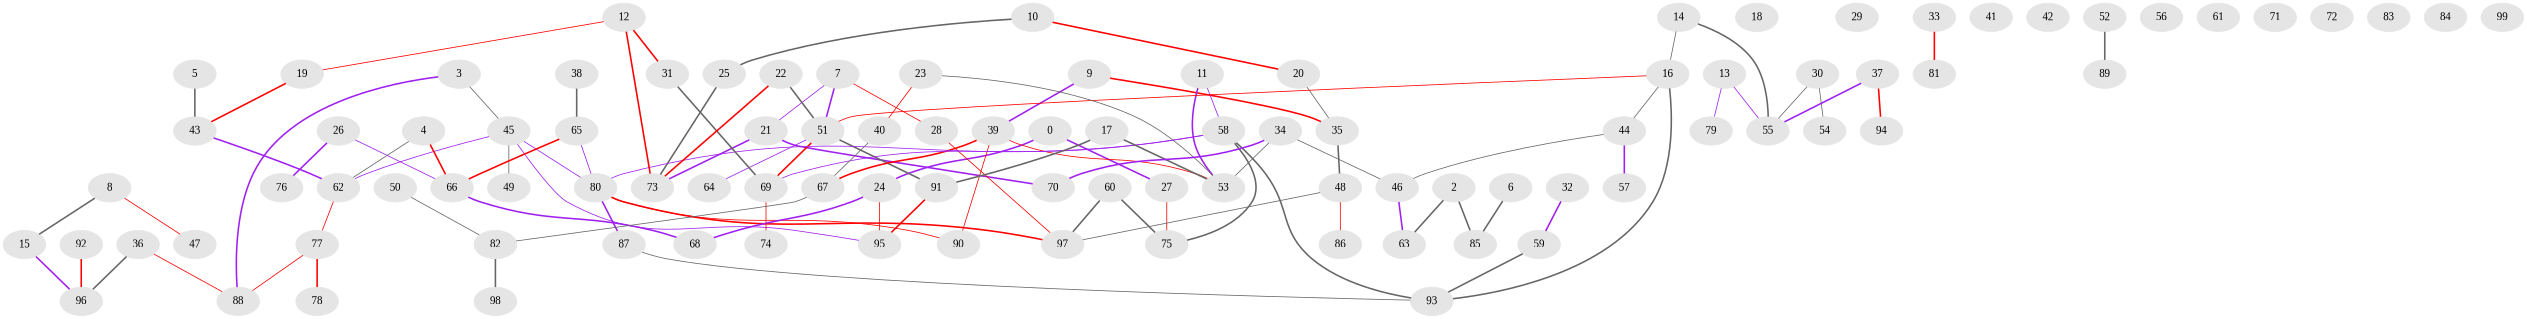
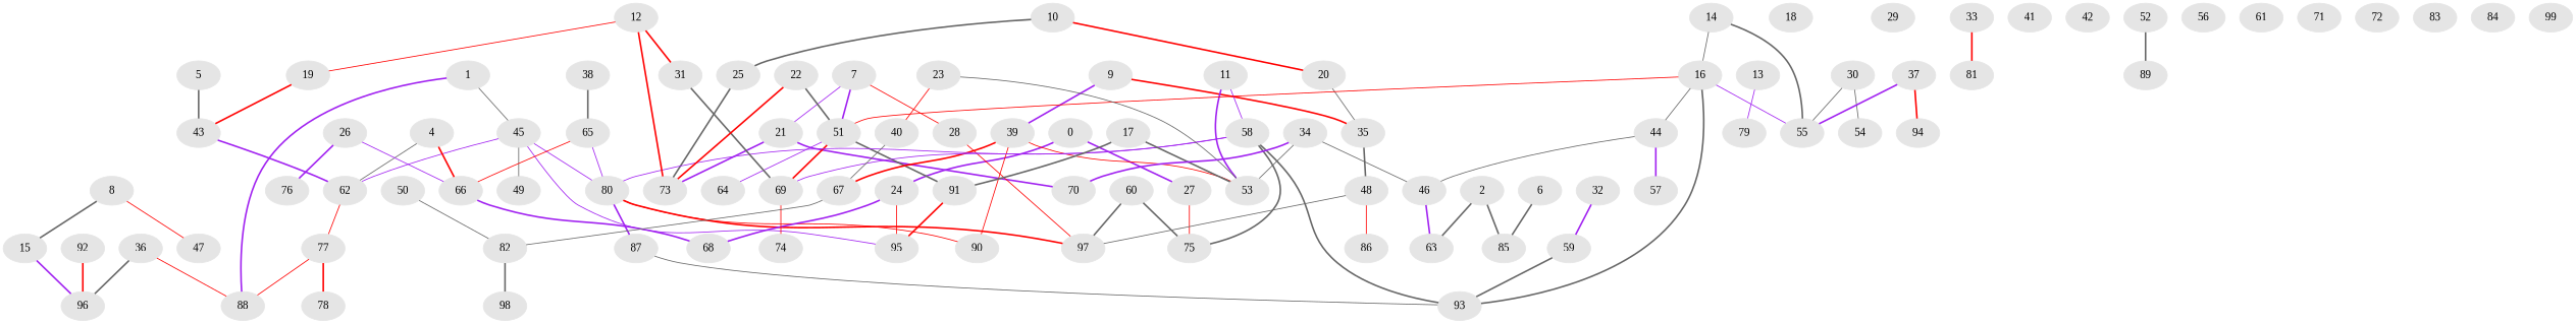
  graph {
    fontname="Liberation Serif"
    node [color=gray90 fontname="Liberation Serif" style=filled]
    edge [color=gray40 fontname="Liberation Serif" style=bold]
-   1 [label=3]
+   1
    45
    88
    62
    95
    49
    80
    2
    63
    85
    n11 [label=0]
    24
    27
    68
    75
    4
    66
    77
    5
    43
    6
    7
    21
    28
    51
    73
    70
    97
    91
    69
    64
    8
    15
    47
    96
    9
    35
    39
    48
    53
    67
    90
    10
    20
    25
    11
    58
    93
    12
    19
    31
    13
    55
    79
    14
    16
    44
    46
    57
    17
    18
    22
    23
    40
    26
    76
    29
    30
    54
    74
    32
    59
    33
    81
    34
    86
    36
    37
    94
    38
    65
    82
    41
    42
    87
    50
    98
    52
    89
    56
    60
    61
    78
    71
    72
    83
    84
    92
    99
    1 -- 45 [style=solid]
    1 -- 88 [color=purple]
    45 -- 62 [color=purple style=solid]
    45 -- 95 [color=purple style=solid]
    45 -- 49 [style=solid]
    45 -- 80 [color=purple style=solid]
    62 -- 77 [color=red style=solid]
    80 -- 97 [color=red]
    80 -- 90 [color=red style=solid]
    80 -- 87 [color=purple]
    2 -- 63
    2 -- 85
    n11 -- 24 [color=purple]
    n11 -- 27 [color=purple]
    24 -- 95 [color=red style=solid]
    24 -- 68 [color=purple]
    27 -- 75 [color=red style=solid]
    4 -- 62 [style=solid]
    4 -- 66 [color=red]
    66 -- 68 [color=purple]
    77 -- 88 [color=red style=solid]
    77 -- 78 [color=red]
    5 -- 43
    43 -- 62 [color=purple]
    6 -- 85
    7 -- 21 [color=purple style=solid]
    7 -- 28 [color=red style=solid]
    7 -- 51 [color=purple]
    21 -- 73 [color=purple]
    21 -- 70 [color=purple]
    28 -- 97 [color=red style=solid]
    51 -- 91
    51 -- 69 [color=red]
    51 -- 64 [color=purple style=solid]
    91 -- 95 [color=red]
    69 -- 74 [color=red style=solid]
    8 -- 15
    8 -- 47 [color=red style=solid]
    15 -- 96 [color=purple]
    9 -- 35 [color=red]
    9 -- 39 [color=purple]
    35 -- 48
    39 -- 53 [color=red style=solid]
    39 -- 67 [color=red]
    39 -- 90 [color=red style=solid]
    48 -- 97 [style=solid]
    48 -- 86 [color=red style=solid]
    67 -- 82 [style=solid]
    10 -- 20 [color=red]
    10 -- 25
    20 -- 35 [style=solid]
    25 -- 73
    11 -- 53 [color=purple]
    11 -- 58 [color=purple style=solid]
    58 -- 80 [color=purple style=solid]
    58 -- 75
    58 -- 69 [color=purple style=solid]
    58 -- 93
    12 -- 73 [color=red]
    12 -- 19 [color=red style=solid]
    12 -- 31 [color=red]
    19 -- 43 [color=red]
    31 -- 69
-   13 -- 55 [color=purple style=solid]
+   16 -- 55 [color=purple style=solid]
    13 -- 79 [color=purple style=solid]
    14 -- 55
    14 -- 16 [style=solid]
    16 -- 51 [color=red style=solid]
    16 -- 93
    16 -- 44 [style=solid]
    44 -- 46 [style=solid]
    44 -- 57 [color=purple]
    46 -- 63 [color=purple]
    17 -- 91
    17 -- 53
    22 -- 51
    22 -- 73 [color=red]
    23 -- 53 [style=solid]
    23 -- 40 [color=red style=solid]
    40 -- 67 [style=solid]
    26 -- 66 [color=purple style=solid]
    26 -- 76 [color=purple]
    30 -- 55 [style=solid]
    30 -- 54 [style=solid]
    32 -- 59 [color=purple]
    59 -- 93
    33 -- 81 [color=red]
    34 -- 70 [color=purple]
    34 -- 53 [style=solid]
    34 -- 46 [style=solid]
    36 -- 88 [color=red style=solid]
    36 -- 96
    37 -- 55 [color=purple]
    37 -- 94 [color=red]
    38 -- 65
    65 -- 80 [color=purple style=solid]
-   65 -- 66 [color=red]
+   65 -- 66 [color=red style=solid]
    82 -- 98
    87 -- 93 [style=solid]
    50 -- 82 [style=solid]
    52 -- 89
    60 -- 75
    60 -- 97
    92 -- 96 [color=red]
  }
